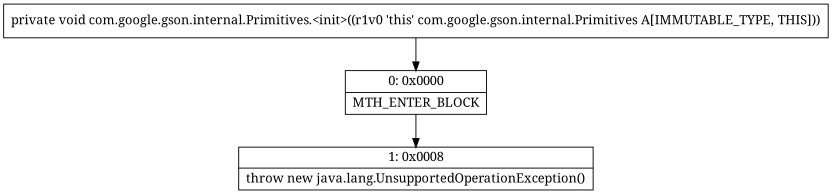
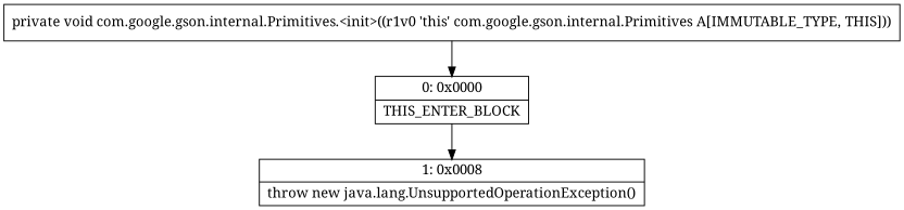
  digraph {
    fontname="Noto Serif"
    node [shape=record fontname="Noto Serif"]
    edge [fontname="Noto Serif"]
-   n1 [label="{0\:\ 0x0000|MTH_ENTER_BLOCK\l}"]
+   n1 [label="{0\:\ 0x0000|THIS_ENTER_BLOCK\l}"]
    n2 [label="{1\:\ 0x0008|throw new java.lang.UnsupportedOperationException()\l}"]
    n3 [label="{private void com.google.gson.internal.Primitives.\<init\>((r1v0 'this' com.google.gson.internal.Primitives A[IMMUTABLE_TYPE, THIS])) }"]
    n1 -> n2
    n3 -> n1
  }
